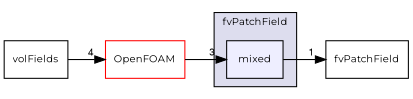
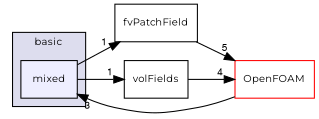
  digraph {
    compound=true
    fontname=Montserrat
    rankdir=LR
    node [fontname=Montserrat fontsize=10 shape=box]
    edge [fontname=Montserrat headlabel=1 labeldistance=1.5 labelfontname=FreeSans labelfontsize=10]
    n1 [fillcolor="#eeeeff" label=mixed pencolor=black style=filled]
    n2 [label=fvPatchField]
    n3 [label=volFields]
    n4 [color=red label=OpenFOAM]
    subgraph cluster_1 {
      bgcolor="#ddddee"
      fontsize=10
-     label=fvPatchField
+     label=basic
      pencolor=black
      n1
    }
    n1 -> n2
+   n1 -> n3
+   n2 -> n4 [headlabel=5]
    n3 -> n4 [headlabel=4]
    n4 -> n1 [headlabel=3]
  }
